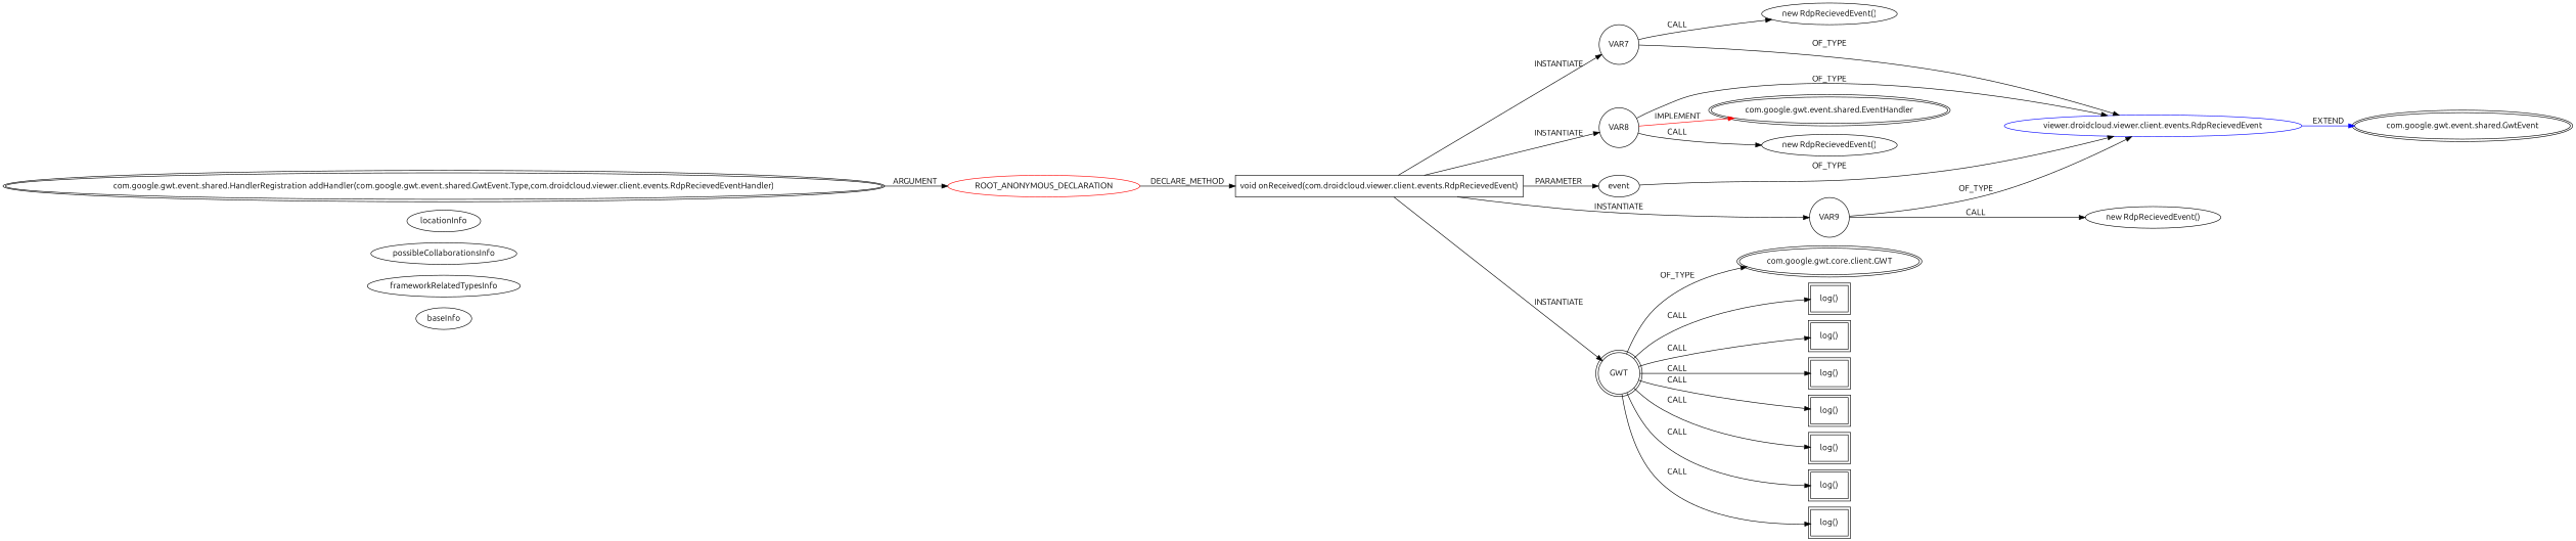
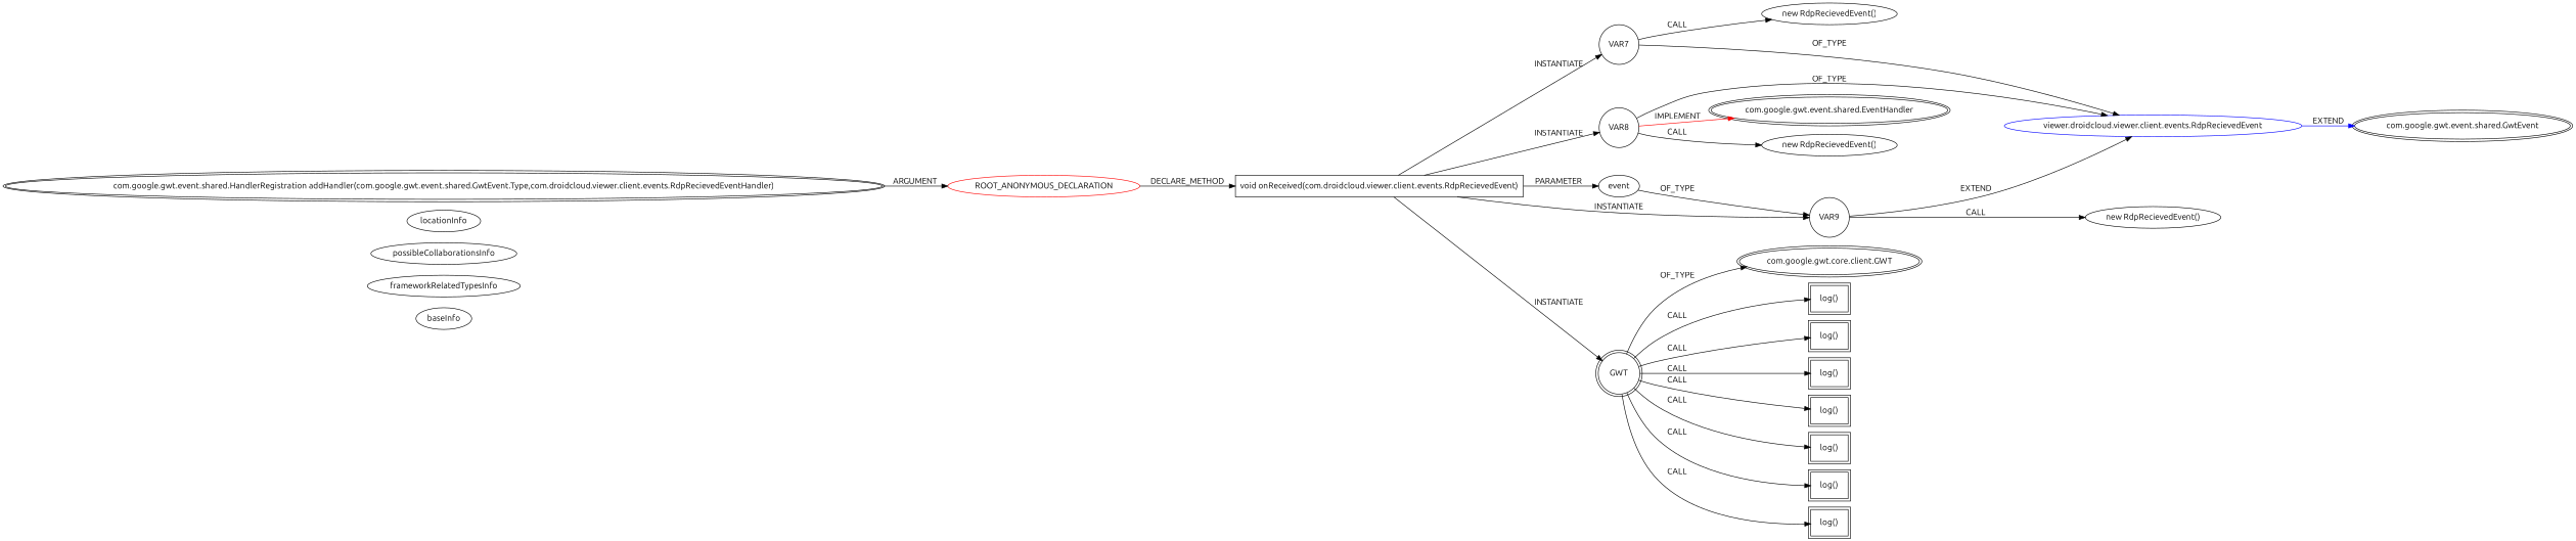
  digraph {
    fontname=Ubuntu
    rankdir=LR
    node [fontname=Ubuntu isFrameworkType=true vertexType=INSIDE_CALL]
    edge [fontname=Ubuntu]
    baseInfo [category=extension_graph graphId=845 isAnonymous=true possibleRelation=true isFrameworkType="" vertexType=""]
    frameworkRelatedTypesInfo [0="com.google.gwt.event.shared.EventHandler" isFrameworkType="" vertexType=""]
    possibleCollaborationsInfo [0="845~CLIENT_METHOD_DECLARATION-INSTANTIATION-CLIENT_METHOD_DECLARATION-INSTANTIATION-CLIENT_METHOD_DECLARATION-INSTANTIATION-CLIENT_METHOD_DECLARATION-PARAMETER_DECLARATION-~com.google.gwt.event.shared.EventHandler ~com.google.gwt.event.shared.GwtEvent ~true~false" isFrameworkType="" vertexType=""]
    locationInfo [contextSignature="void mainLoop(boolean[],int[])" filePath="/betacraft-RdpGwtClient/RdpGwtClient-master/src/com/droidcloud/viewer/client/Rdp.java" graphId=845 projectName="betacraft-RdpGwtClient" isFrameworkType="" vertexType=""]
    n5 [color=red isFrameworkType=false label=ROOT_ANONYMOUS_DECLARATION vertexType=ROOT_ANONYMOUS_DECLARATION]
    n6 [isFrameworkType=false label="void onReceived(com.droidcloud.viewer.client.events.RdpRecievedEvent)" shape=box vertexType=CLIENT_METHOD_DECLARATION]
    n7 [label="com.google.gwt.event.shared.EventHandler" peripheries=2 vertexType=FRAMEWORK_INTERFACE_TYPE]
    n8 [isFrameworkType=false label=event vertexType=PARAMETER_DECLARATION]
    n9 [label=GWT peripheries=2 shape=circle vertexType=VARIABLE_EXPRESION]
    n10 [isFrameworkType=false label=VAR7 shape=circle vertexType=VARIABLE_EXPRESION]
    n11 [isFrameworkType=false label=VAR8 shape=circle vertexType=VARIABLE_EXPRESION]
    n12 [isFrameworkType=false label=VAR9 shape=circle vertexType=VARIABLE_EXPRESION]
    n13 [label="com.google.gwt.event.shared.HandlerRegistration addHandler(com.google.gwt.event.shared.GwtEvent.Type,com.droidcloud.viewer.client.events.RdpRecievedEventHandler)" peripheries=2 vertexType=OUTSIDE_CALL]
    n14 [color=blue isFrameworkType=false label="viewer.droidcloud.viewer.client.events.RdpRecievedEvent" vertexType=REFERENCE_CLIENT_CLASS_DECLARATION]
    n15 [label="com.google.gwt.core.client.GWT" peripheries=2 vertexType=FRAMEWORK_CLASS_TYPE]
    n16 [label="log()" peripheries=2 shape=box]
    n17 [label="log()" peripheries=2 shape=box]
    n18 [label="log()" peripheries=2 shape=box]
    n19 [label="log()" peripheries=2 shape=box]
    n20 [label="log()" peripheries=2 shape=box]
    n21 [label="log()" peripheries=2 shape=box]
    n22 [label="log()" peripheries=2 shape=box]
    n23 [isFrameworkType=false label="new RdpRecievedEvent()" vertexType=CONSTRUCTOR_CALL]
    n24 [isFrameworkType=false label="new RdpRecievedEvent()" vertexType=CONSTRUCTOR_CALL]
    n25 [isFrameworkType=false label="new RdpRecievedEvent()" vertexType=CONSTRUCTOR_CALL]
    n26 [label="com.google.gwt.event.shared.GwtEvent" peripheries=2 vertexType=FRAMEWORK_CLASS_TYPE]
    n5 -> n6 [label=DECLARE_METHOD]
    n6 -> n8 [label=PARAMETER]
    n6 -> n9 [label=INSTANTIATE]
    n6 -> n10 [label=INSTANTIATE]
    n6 -> n11 [label=INSTANTIATE]
    n6 -> n12 [label=INSTANTIATE]
-   n8 -> n14 [label=OF_TYPE]
+   n8 -> n12 [label=OF_TYPE]
    n9 -> n15 [label=OF_TYPE]
    n9 -> n16 [label=CALL]
    n9 -> n17 [label=CALL]
    n9 -> n18 [label=CALL]
    n9 -> n19 [label=CALL]
    n9 -> n20 [label=CALL]
    n9 -> n21 [label=CALL]
    n9 -> n22 [label=CALL]
    n10 -> n14 [label=OF_TYPE]
    n10 -> n23 [label=CALL]
    n11 -> n7 [color=red label=IMPLEMENT]
    n11 -> n14 [label=OF_TYPE]
    n11 -> n24 [label=CALL]
-   n12 -> n14 [label=OF_TYPE]
+   n12 -> n14 [label=EXTEND]
    n12 -> n25 [label=CALL]
    n13 -> n5 [label=ARGUMENT]
    n14 -> n26 [color=blue label=EXTEND]
  }
